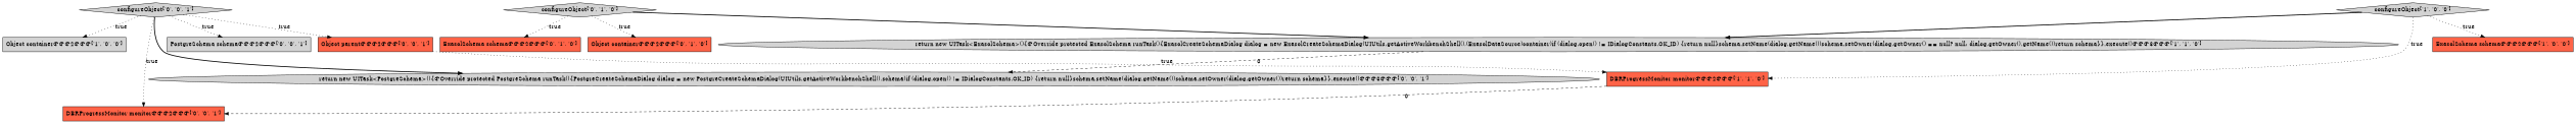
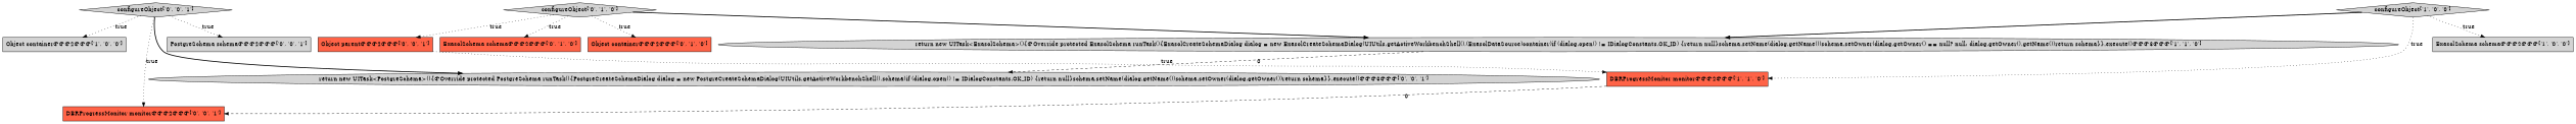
  digraph {
    node [fillcolor=lightgray shape=box style=filled]
    edge [style=dotted]
    n1 [label="configureObject['0', '0', '1']" shape=diamond]
    n2 [fillcolor=tomato label="DBRProgressMonitor monitor@@@2@@@['0', '0', '1']"]
    n3 [fillcolor=tomato label="Object parent@@@2@@@['0', '0', '1']"]
    n4 [label="return new UITask<PostgreSchema>(){@Override protected PostgreSchema runTask(){PostgreCreateSchemaDialog dialog = new PostgreCreateSchemaDialog(UIUtils.getActiveWorkbenchShell(),schema)if (dialog.open() != IDialogConstants.OK_ID) {return null}schema.setName(dialog.getName())schema.setOwner(dialog.getOwner())return schema}}.execute()@@@3@@@['0', '0', '1']" shape=ellipse]
    n5 [label="PostgreSchema schema@@@2@@@['0', '0', '1']"]
    n6 [label="Object container@@@2@@@['1', '0', '0']"]
    n7 [fillcolor=tomato label="DBRProgressMonitor monitor@@@2@@@['1', '1', '0']"]
    n8 [label="configureObject['1', '0', '0']" shape=diamond]
-   n9 [fillcolor=tomato label="ExasolSchema schema@@@2@@@['1', '0', '0']"]
+   n9 [label="ExasolSchema schema@@@2@@@['1', '0', '0']"]
    n10 [label="return new UITask<ExasolSchema>(){@Override protected ExasolSchema runTask(){ExasolCreateSchemaDialog dialog = new ExasolCreateSchemaDialog(UIUtils.getActiveWorkbenchShell(),(ExasolDataSource)container)if (dialog.open() != IDialogConstants.OK_ID) {return null}schema.setName(dialog.getName())schema.setOwner(dialog.getOwner() == null? null: dialog.getOwner().getName())return schema}}.execute()@@@3@@@['1', '1', '0']" shape=ellipse]
    n11 [fillcolor=tomato label="ExasolSchema schema@@@2@@@['0', '1', '0']"]
    n12 [fillcolor=tomato label="Object container@@@2@@@['0', '1', '0']"]
    n13 [label="configureObject['0', '1', '0']" shape=diamond]
    n1 -> n2 [label=true]
-   n1 -> n3 [label=true]
+   n13 -> n3 [label=true]
    n1 -> n4 [style=bold]
    n1 -> n5 [label=true]
    n1 -> n6 [label=true]
    n3 -> n7 [label=true]
    n7 -> n2 [label=0 style=dashed]
    n8 -> n7 [label=true]
    n8 -> n9 [label=true]
    n8 -> n10 [style=bold]
    n10 -> n4 [label=0 style=dashed]
    n13 -> n10 [style=bold]
    n13 -> n11 [label=true]
    n13 -> n12 [label=true]
  }
